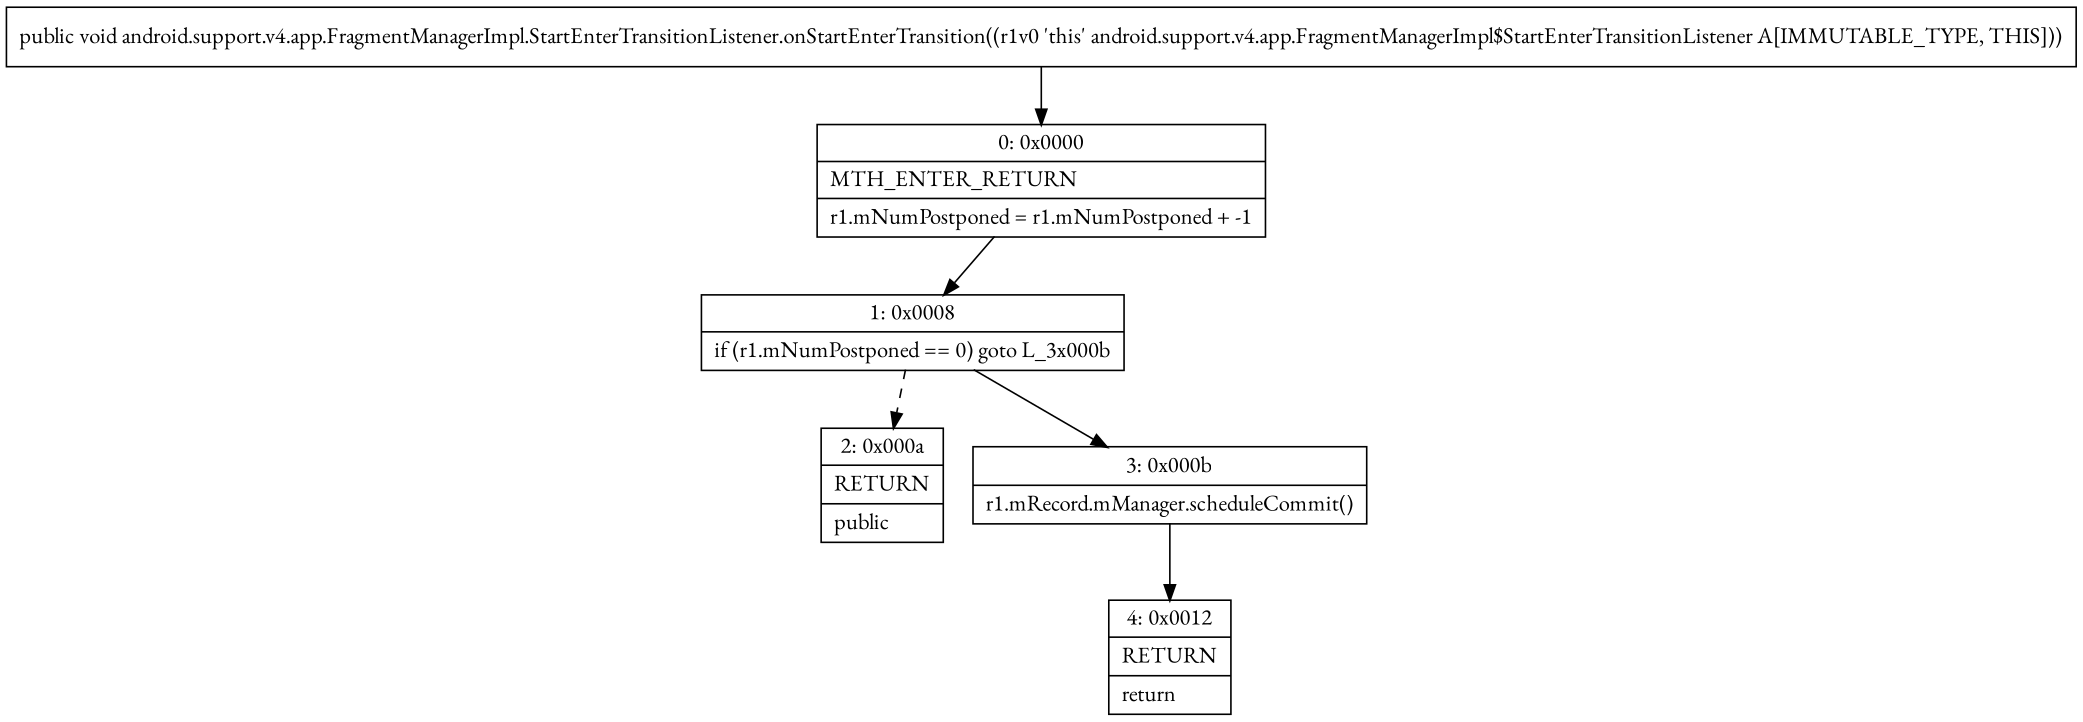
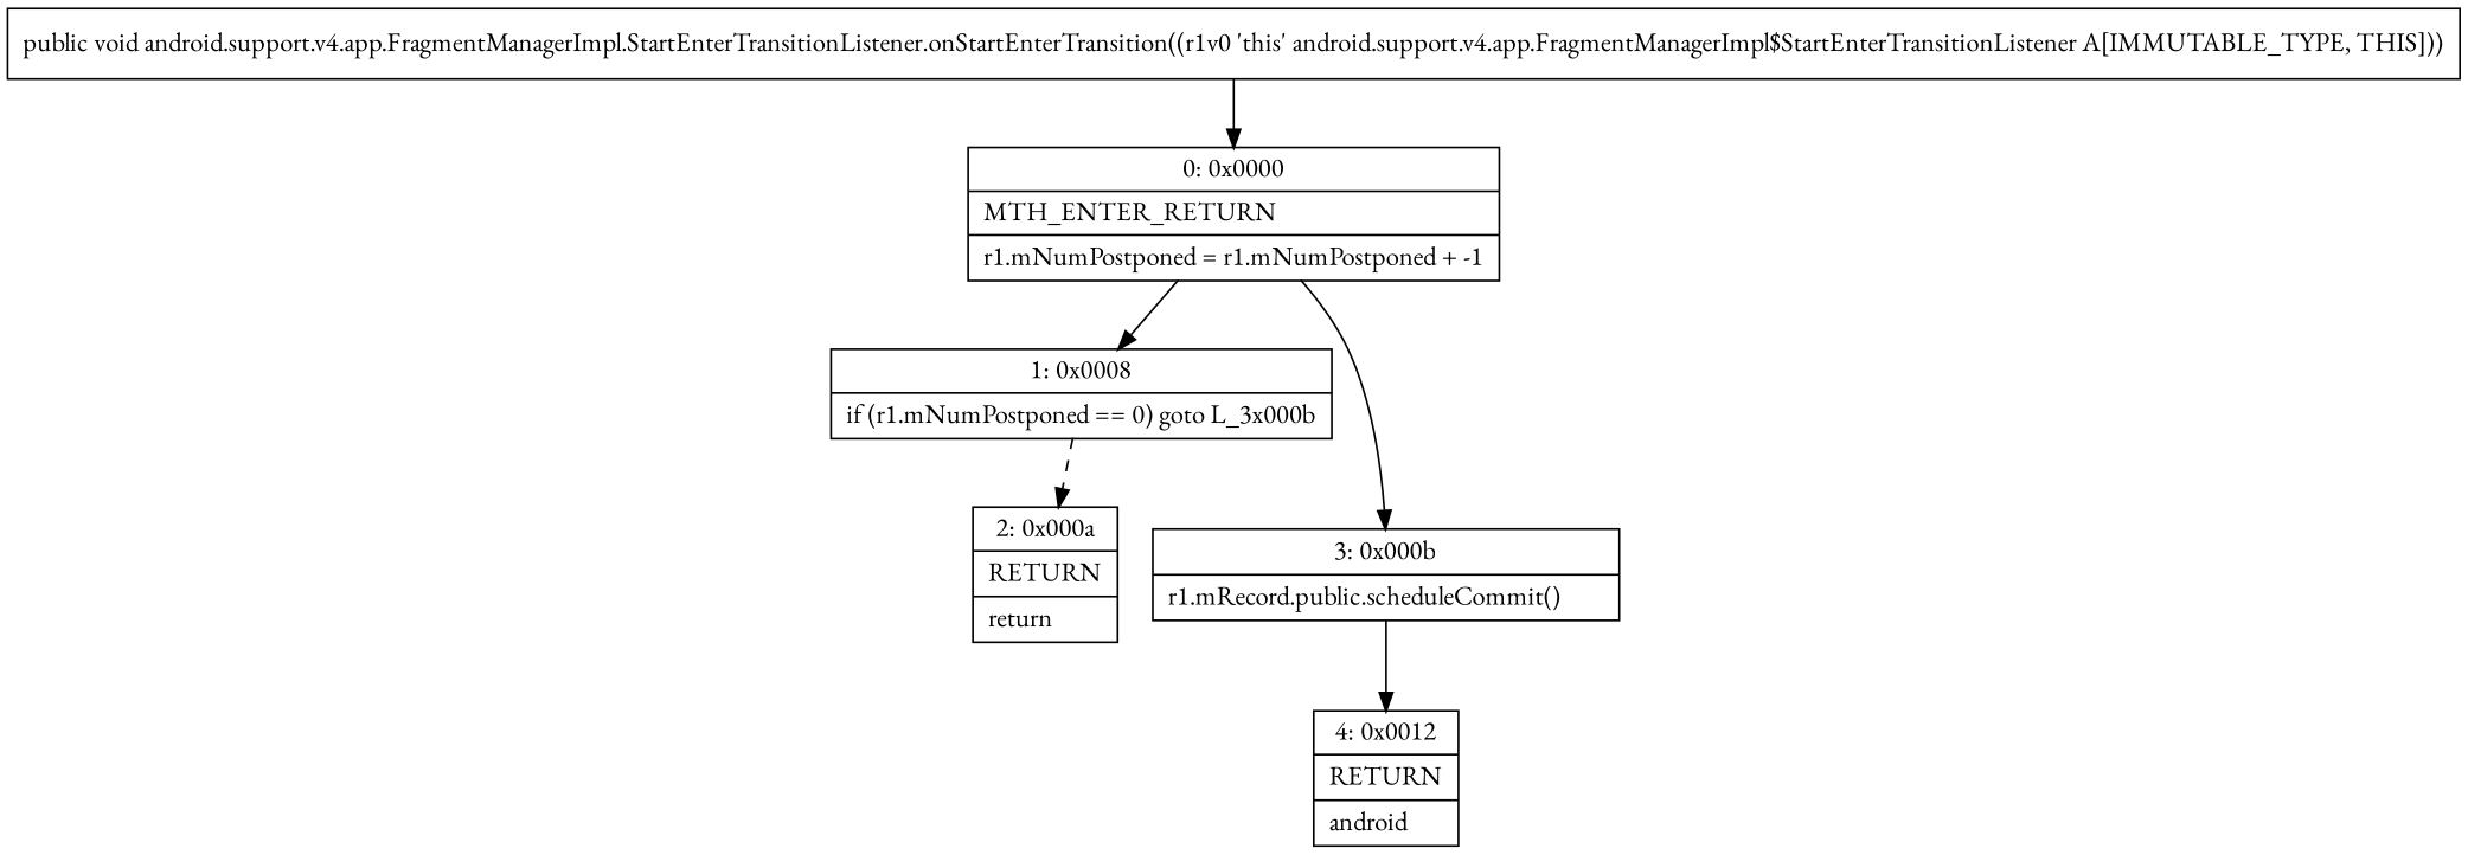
  digraph {
    fontname="EB Garamond"
    node [fontname="EB Garamond" shape=record]
    edge [fontname="EB Garamond"]
    n1 [label="{0\:\ 0x0000|MTH_ENTER_RETURN\l|r1.mNumPostponed = r1.mNumPostponed + \-1\l}"]
    n2 [label="{1\:\ 0x0008|if (r1.mNumPostponed == 0) goto L_3x000b\l}"]
-   n3 [label="{2\:\ 0x000a|RETURN\l|public\l}"]
-   n4 [label="{3\:\ 0x000b|r1.mRecord.mManager.scheduleCommit()\l}"]
-   n5 [label="{4\:\ 0x0012|RETURN\l|return\l}"]
+   n3 [label="{2\:\ 0x000a|RETURN\l|return\l}"]
+   n4 [label="{3\:\ 0x000b|r1.mRecord.public.scheduleCommit()\l}"]
+   n5 [label="{4\:\ 0x0012|RETURN\l|android\l}"]
    n6 [label="{public void android.support.v4.app.FragmentManagerImpl.StartEnterTransitionListener.onStartEnterTransition((r1v0 'this' android.support.v4.app.FragmentManagerImpl$StartEnterTransitionListener A[IMMUTABLE_TYPE, THIS])) }"]
    n1 -> n2
    n2 -> n3 [style=dashed]
-   n2 -> n4
+   n1 -> n4
    n4 -> n5
    n6 -> n1
  }
